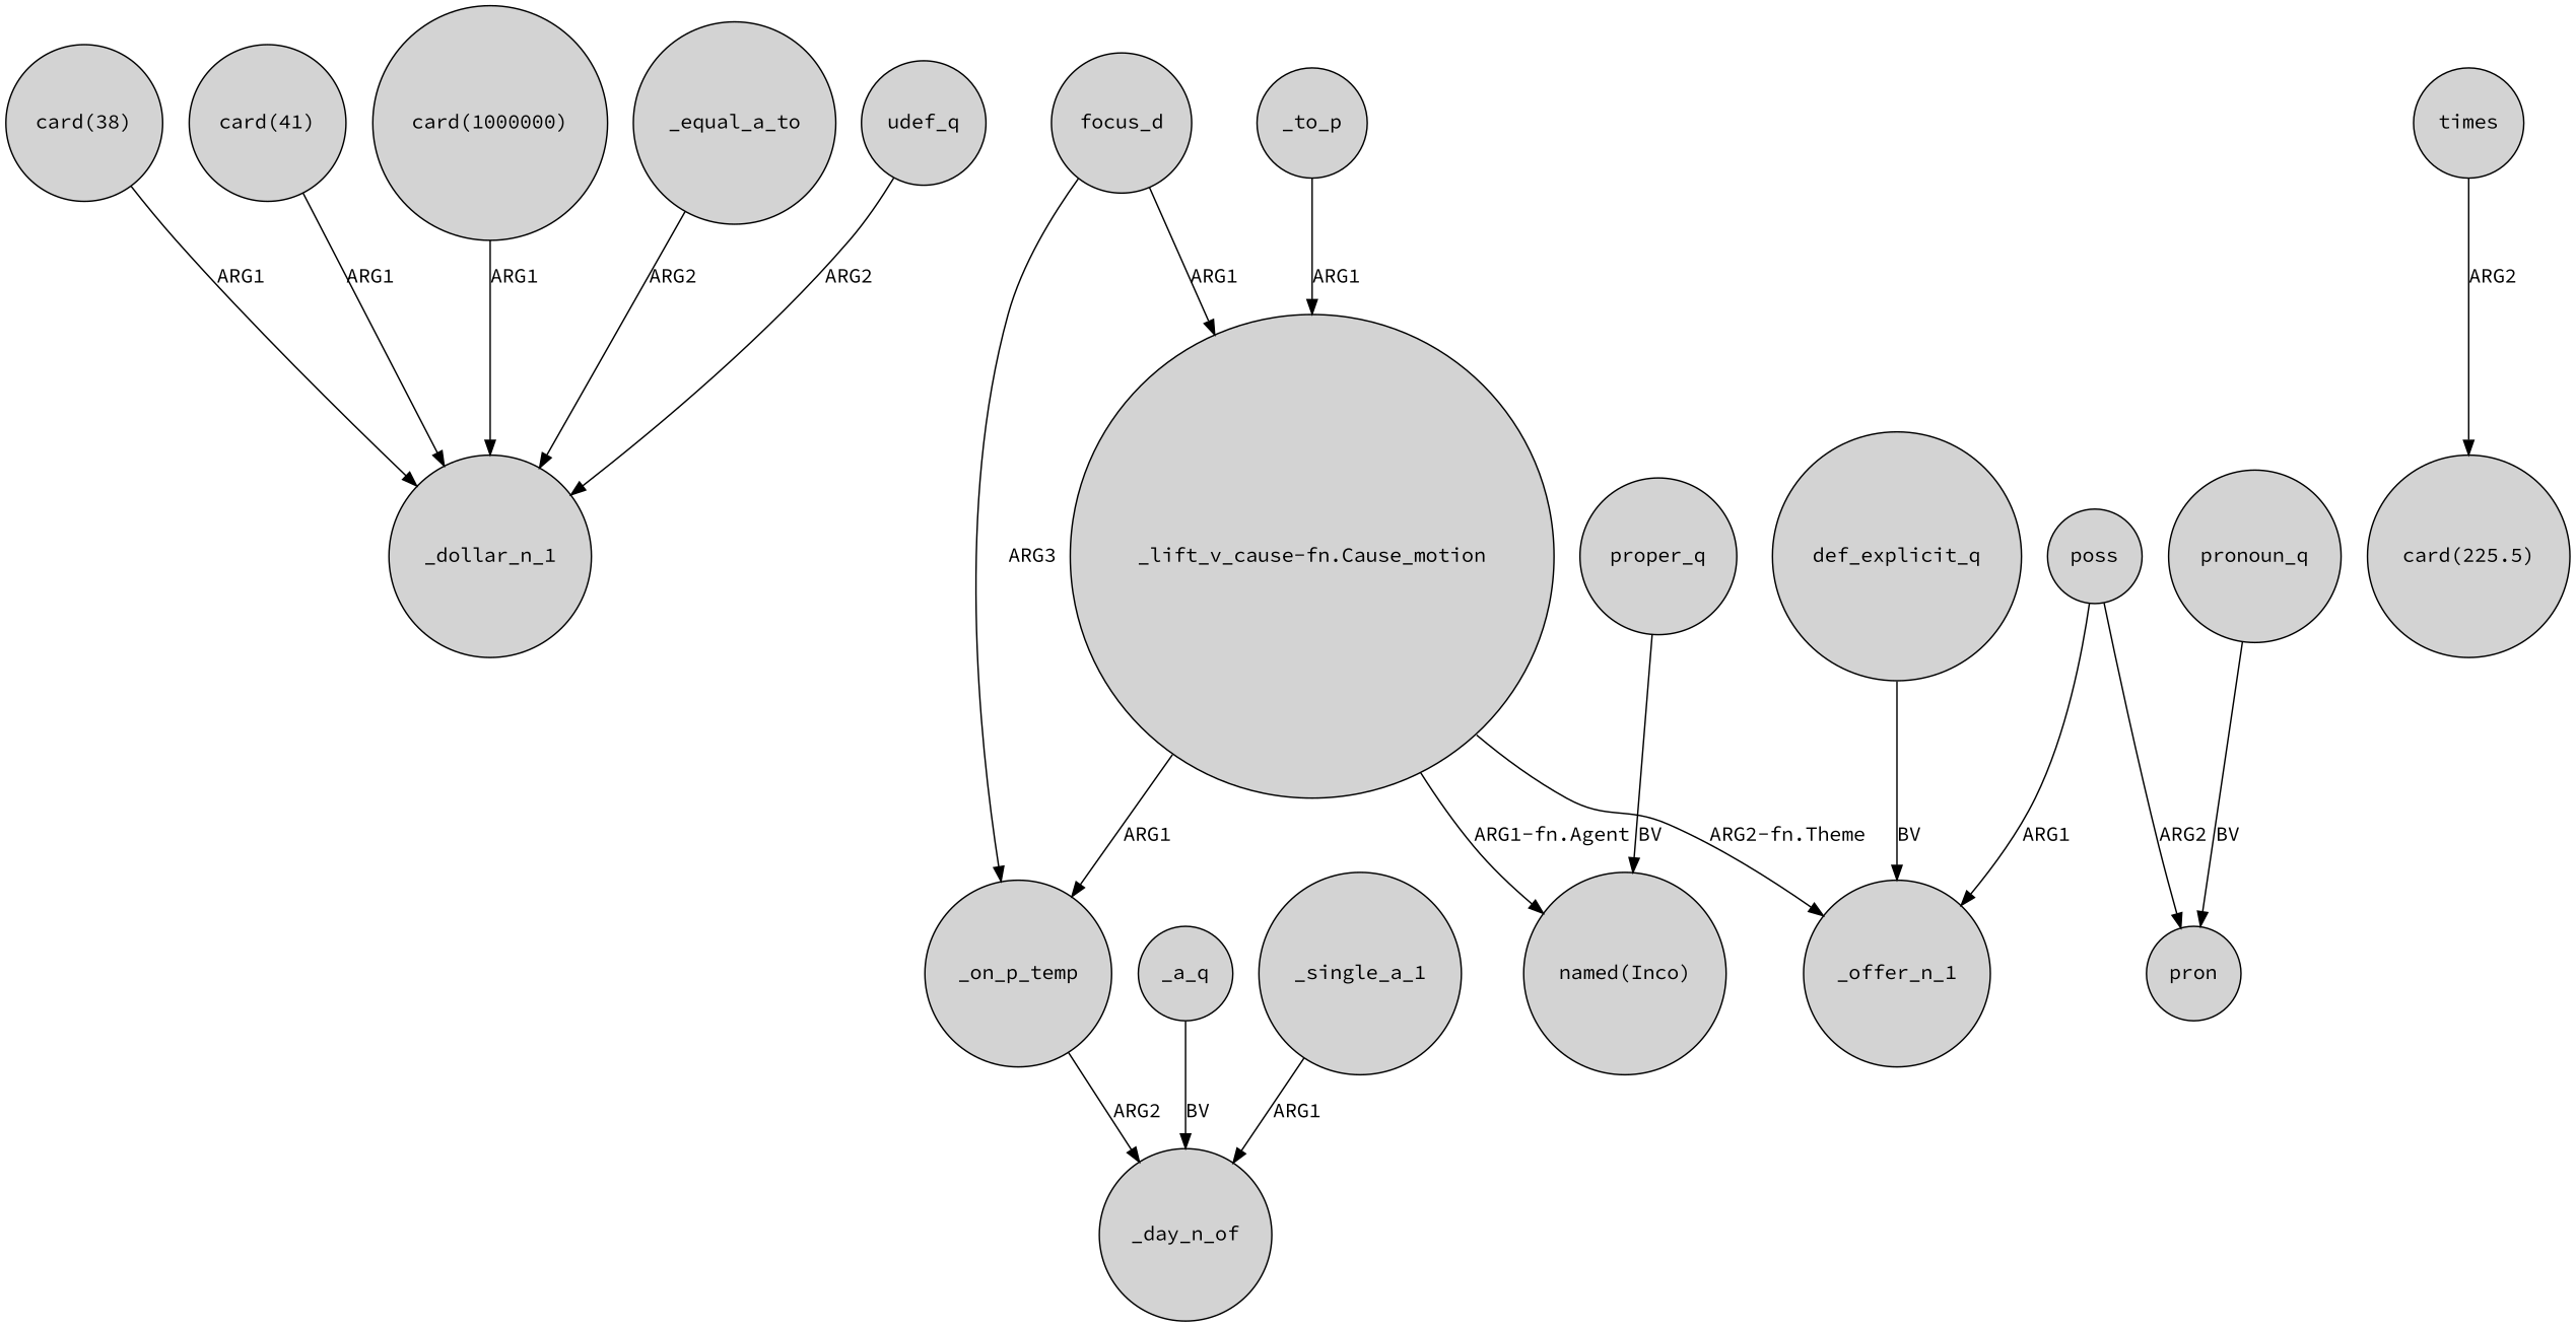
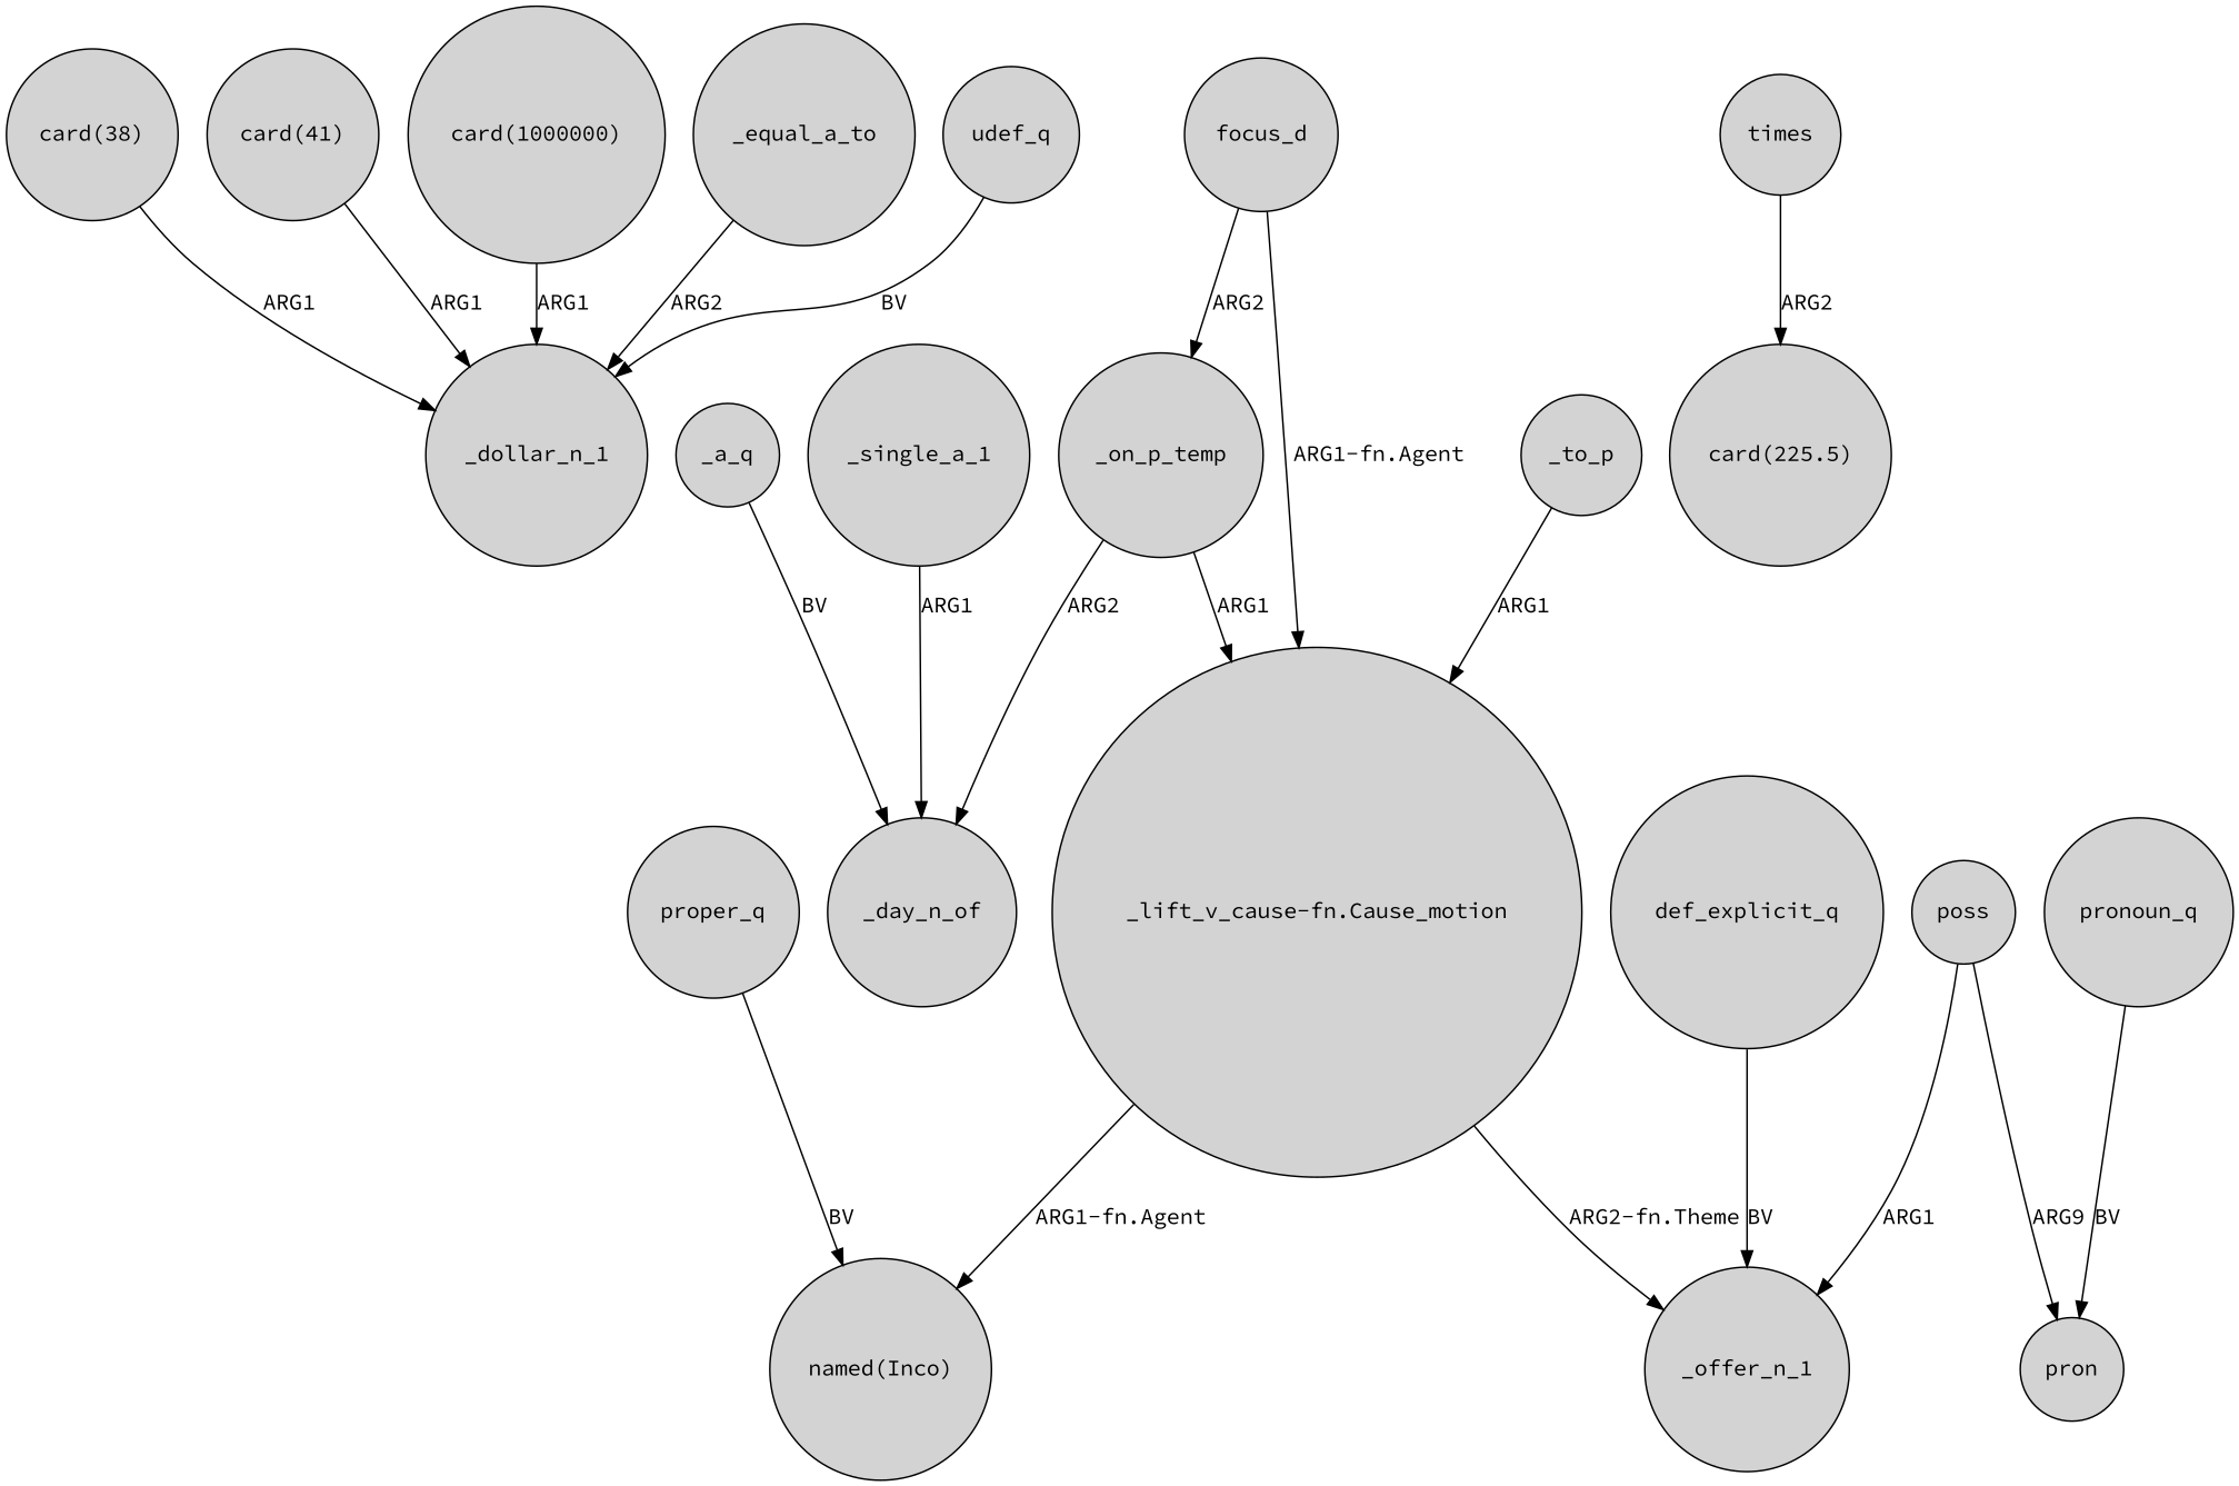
  digraph {
    fontname="Source Code Pro"
    node [fontname="Source Code Pro" shape=circle style=filled]
    edge [fontname="Source Code Pro"]
    "card(38)"
    _dollar_n_1
    "card(41)"
    focus_d
    _on_p_temp
    "_lift_v_cause-fn.Cause_motion"
    _day_n_of
    _offer_n_1
    "named(Inco)"
    _a_q
    times
    "card(225.5)"
    "card(1000000)"
    _to_p
    pronoun_q
    pron
    poss
    _single_a_1
    _equal_a_to
    udef_q
    def_explicit_q
    proper_q
    "card(38)" -> _dollar_n_1 [label=ARG1]
    "card(41)" -> _dollar_n_1 [label=ARG1]
-   focus_d -> _on_p_temp [label=ARG3]
-   focus_d -> "_lift_v_cause-fn.Cause_motion" [label=ARG1]
-   "_lift_v_cause-fn.Cause_motion" -> _on_p_temp [label=ARG1]
+   focus_d -> _on_p_temp [label=ARG2]
+   focus_d -> "_lift_v_cause-fn.Cause_motion" [label="ARG1-fn.Agent"]
+   _on_p_temp -> "_lift_v_cause-fn.Cause_motion" [label=ARG1]
    _on_p_temp -> _day_n_of [label=ARG2]
    "_lift_v_cause-fn.Cause_motion" -> _offer_n_1 [label="ARG2-fn.Theme"]
    "_lift_v_cause-fn.Cause_motion" -> "named(Inco)" [label="ARG1-fn.Agent"]
    _a_q -> _day_n_of [label=BV]
    times -> "card(225.5)" [label=ARG2]
    "card(1000000)" -> _dollar_n_1 [label=ARG1]
    _to_p -> "_lift_v_cause-fn.Cause_motion" [label=ARG1]
    pronoun_q -> pron [label=BV]
    poss -> _offer_n_1 [label=ARG1]
-   poss -> pron [label=ARG2]
+   poss -> pron [label=ARG9]
    _single_a_1 -> _day_n_of [label=ARG1]
    _equal_a_to -> _dollar_n_1 [label=ARG2]
-   udef_q -> _dollar_n_1 [label=ARG2]
+   udef_q -> _dollar_n_1 [label=BV]
    def_explicit_q -> _offer_n_1 [label=BV]
    proper_q -> "named(Inco)" [label=BV]
  }
